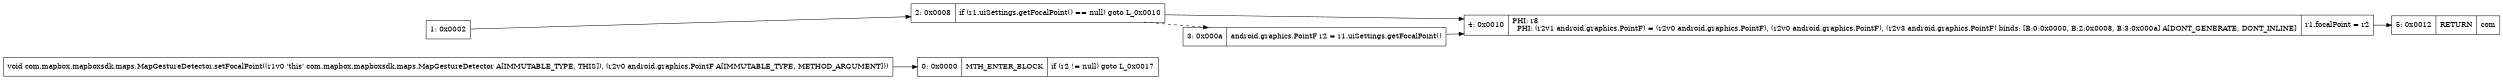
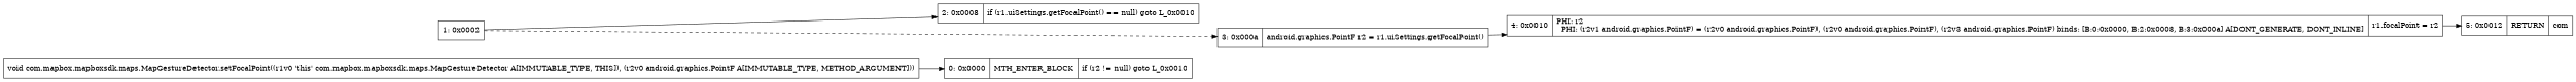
  digraph {
    rankdir=LR
    node [shape=record]
-   n1 [label="{0\:\ 0x0000|MTH_ENTER_BLOCK\l|if (r2 != null) goto L_0x0017\l}"]
+   n1 [label="{0\:\ 0x0000|MTH_ENTER_BLOCK\l|if (r2 != null) goto L_0x0010\l}"]
    n2 [label="{1\:\ 0x0002}"]
    n3 [label="{2\:\ 0x0008|if (r1.uiSettings.getFocalPoint() == null) goto L_0x0010\l}"]
-   n4 [label="{4\:\ 0x0010|PHI: r8 \l  PHI: (r2v1 android.graphics.PointF) = (r2v0 android.graphics.PointF), (r2v0 android.graphics.PointF), (r2v3 android.graphics.PointF) binds: [B:0:0x0000, B:2:0x0008, B:3:0x000a] A[DONT_GENERATE, DONT_INLINE]\l|r1.focalPoint = r2\l}"]
+   n4 [label="{4\:\ 0x0010|PHI: r2 \l  PHI: (r2v1 android.graphics.PointF) = (r2v0 android.graphics.PointF), (r2v0 android.graphics.PointF), (r2v3 android.graphics.PointF) binds: [B:0:0x0000, B:2:0x0008, B:3:0x000a] A[DONT_GENERATE, DONT_INLINE]\l|r1.focalPoint = r2\l}"]
    n5 [label="{5\:\ 0x0012|RETURN\l|com\l}"]
    n6 [label="{3\:\ 0x000a|android.graphics.PointF r2 = r1.uiSettings.getFocalPoint()\l}"]
    n7 [label="{void com.mapbox.mapboxsdk.maps.MapGestureDetector.setFocalPoint((r1v0 'this' com.mapbox.mapboxsdk.maps.MapGestureDetector A[IMMUTABLE_TYPE, THIS]), (r2v0 android.graphics.PointF A[IMMUTABLE_TYPE, METHOD_ARGUMENT])) }"]
    n2 -> n3
-   n3 -> n4
-   n3 -> n6 [style=dashed]
+   n2 -> n6 [style=dashed]
    n4 -> n5
    n6 -> n4
    n7 -> n1
  }
